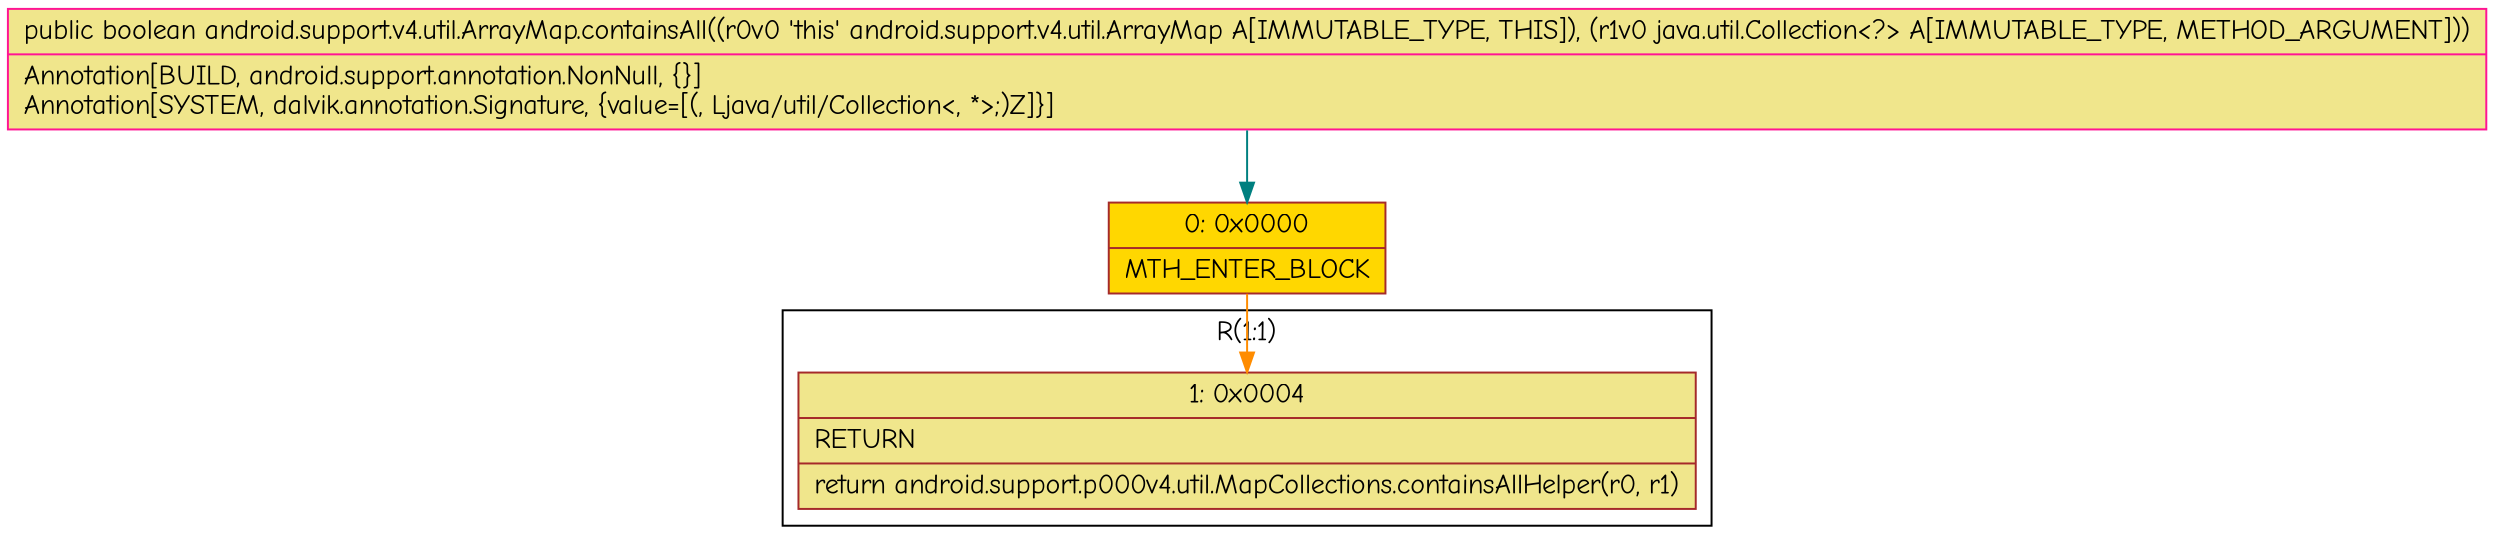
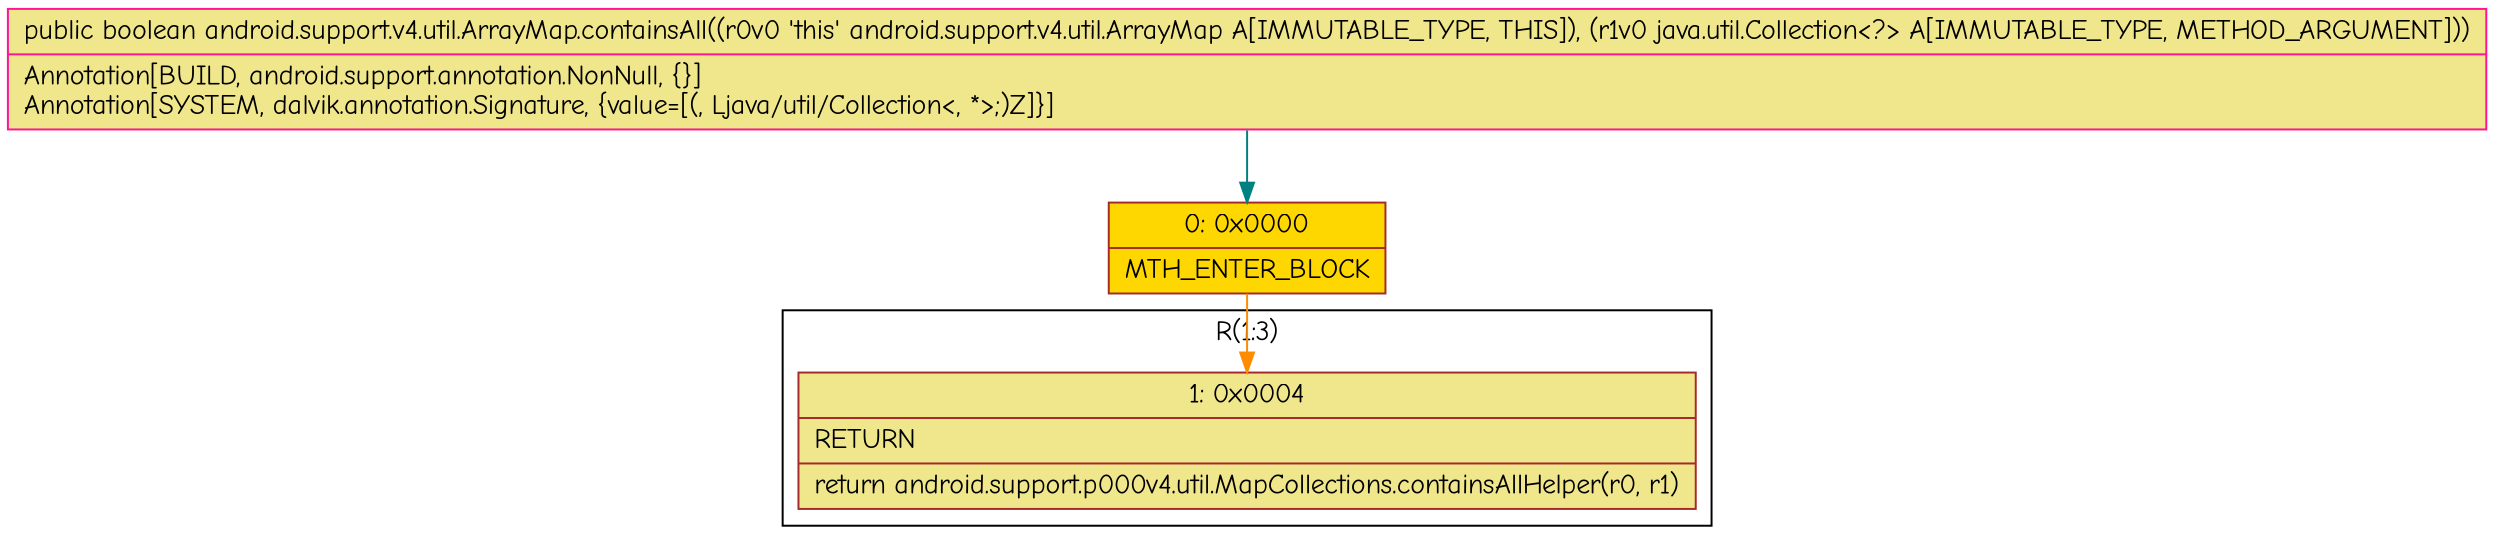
  digraph {
    fontname="Comic Neue"
    node [color=brown shape=record style=filled fillcolor=khaki fontname="Comic Neue"]
    edge [fontname="Comic Neue"]
    n1 [label="{1\:\ 0x0004|RETURN\l|return android.support.p000v4.util.MapCollections.containsAllHelper(r0, r1)\l}"]
    n2 [label="{0\:\ 0x0000|MTH_ENTER_BLOCK\l}" fillcolor=gold]
    n3 [label="{public boolean android.support.v4.util.ArrayMap.containsAll((r0v0 'this' android.support.v4.util.ArrayMap A[IMMUTABLE_TYPE, THIS]), (r1v0 java.util.Collection\<?\> A[IMMUTABLE_TYPE, METHOD_ARGUMENT]))  | Annotation[BUILD, android.support.annotation.NonNull, \{\}]\lAnnotation[SYSTEM, dalvik.annotation.Signature, \{value=[(, Ljava\/util\/Collection\<, *\>;)Z]\}]\l}" color=deeppink]
    subgraph cluster_1 {
-     label="R(1:1)"
+     label="R(1:3)"
      n1
    }
    n2 -> n1 [color=darkorange]
    n3 -> n2 [color=teal]
  }
